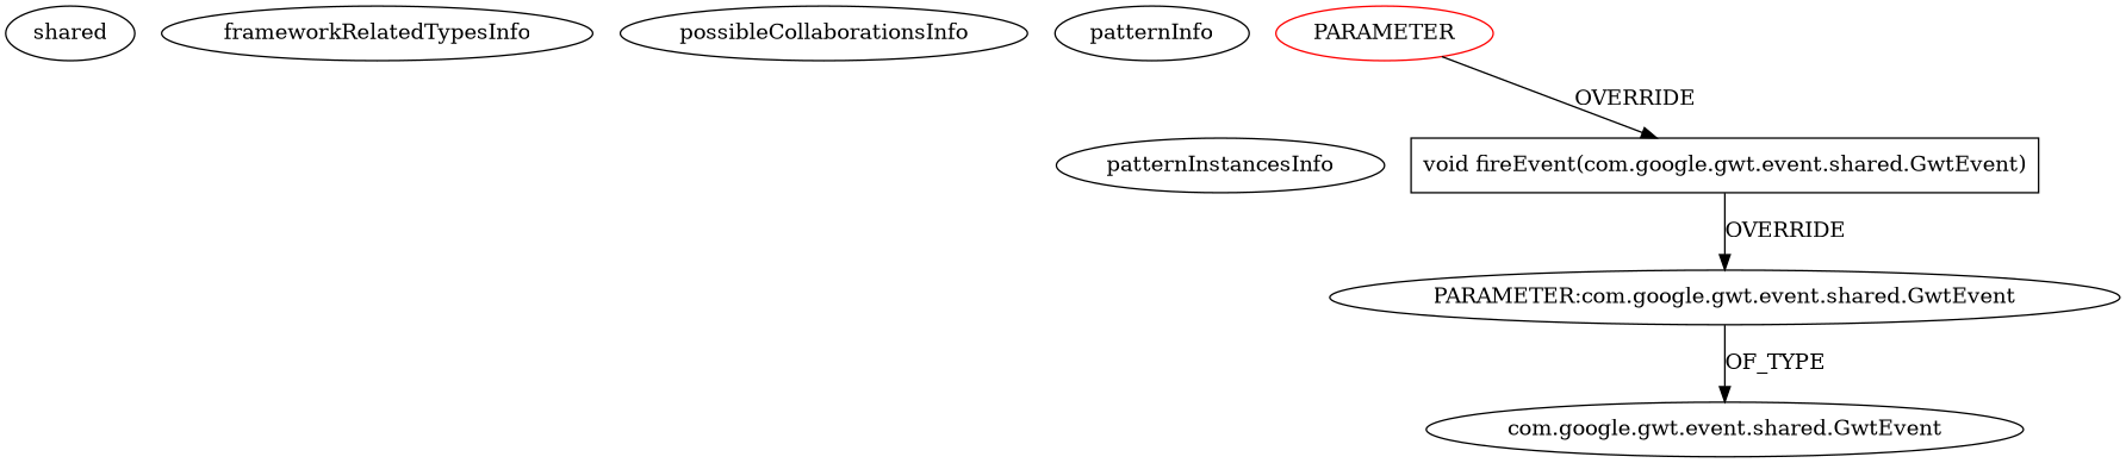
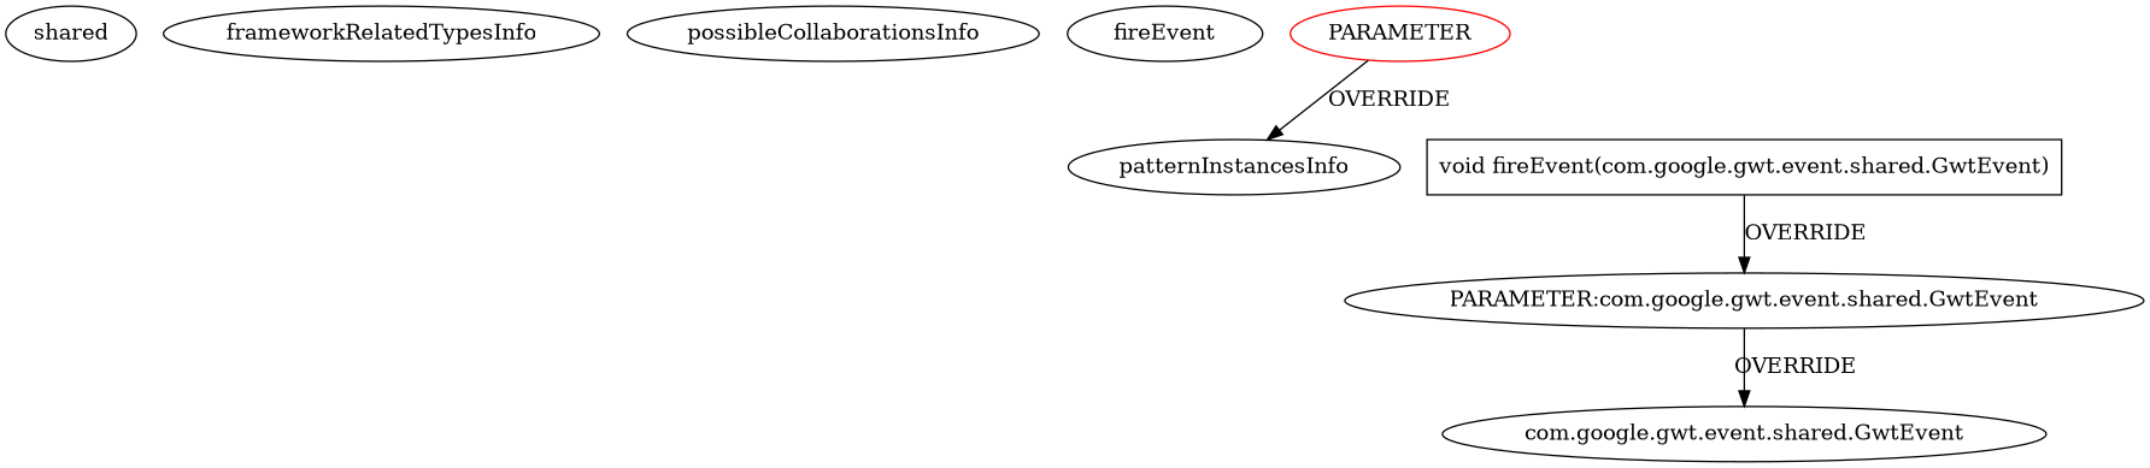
  digraph {
    n1 [category=pattern graphId=1934 isAnonymous=false label=shared possibleRelation=false]
    frameworkRelatedTypesInfo
    possibleCollaborationsInfo
-   patternInfo [frequency=2.0 patternRootClient=0]
+   patternInfo [frequency=2.0 patternRootClient=0 label=fireEvent]
    patternInstancesInfo [0="laaglu-lib-gwt-svg-edu-commons~/laaglu-lib-gwt-svg-edu-commons/lib-gwt-svg-edu-commons-master/src/main/java/org/vectomatic/svg/edu/client/commons/DifficultyPicker.java~DifficultyPicker~3484" 1="hmiguellima-ugat~/hmiguellima-ugat/ugat-master/src/org/ucp/ugat/client/common/ui/view/DummySelectionSource.java~DummySelectionSource~3071"]
    n6 [isFrameworkType=false label="PARAMETER:com.google.gwt.event.shared.GwtEvent" vertexType=PARAMETER_DECLARATION]
    n7 [isFrameworkType=false label="com.google.gwt.event.shared.GwtEvent" vertexType=FRAMEWORK_CLASS_TYPE]
    n8 [isFrameworkType=false label="void fireEvent(com.google.gwt.event.shared.GwtEvent)" shape=box vertexType=OVERRIDING_METHOD_DECLARATION]
    n9 [color=red isFrameworkType=false label=PARAMETER vertexType=ROOT_CLIENT_CLASS_DECLARATION]
-   n6 -> n7 [label=OF_TYPE]
+   n6 -> n7 [label=OVERRIDE]
    n8 -> n6 [label=OVERRIDE]
-   n9 -> n8 [label=OVERRIDE]
+   n9 -> patternInstancesInfo [label=OVERRIDE]
  }
